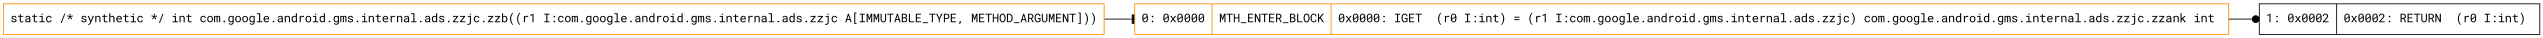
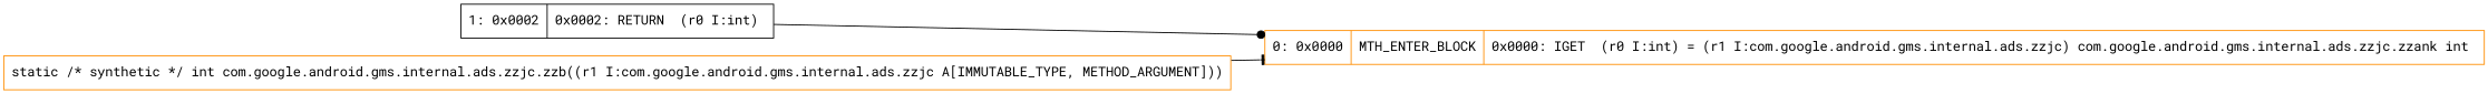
  digraph {
    rankdir=LR
    fontname="Roboto Mono"
    node [shape=record color=darkorange fontname="Roboto Mono"]
    edge [fontname="Roboto Mono"]
    n1 [label="{0\:\ 0x0000|MTH_ENTER_BLOCK\l|0x0000: IGET  (r0 I:int) = (r1 I:com.google.android.gms.internal.ads.zzjc) com.google.android.gms.internal.ads.zzjc.zzank int \l}"]
    n2 [label="{1\:\ 0x0002|0x0002: RETURN  (r0 I:int) \l}" color=black]
    n3 [label="{static \/* synthetic *\/ int com.google.android.gms.internal.ads.zzjc.zzb((r1 I:com.google.android.gms.internal.ads.zzjc A[IMMUTABLE_TYPE, METHOD_ARGUMENT])) }"]
-   n1 -> n2 [arrowhead=dot]
+   n2 -> n1 [arrowhead=dot]
    n3 -> n1 [arrowhead=tee]
  }
